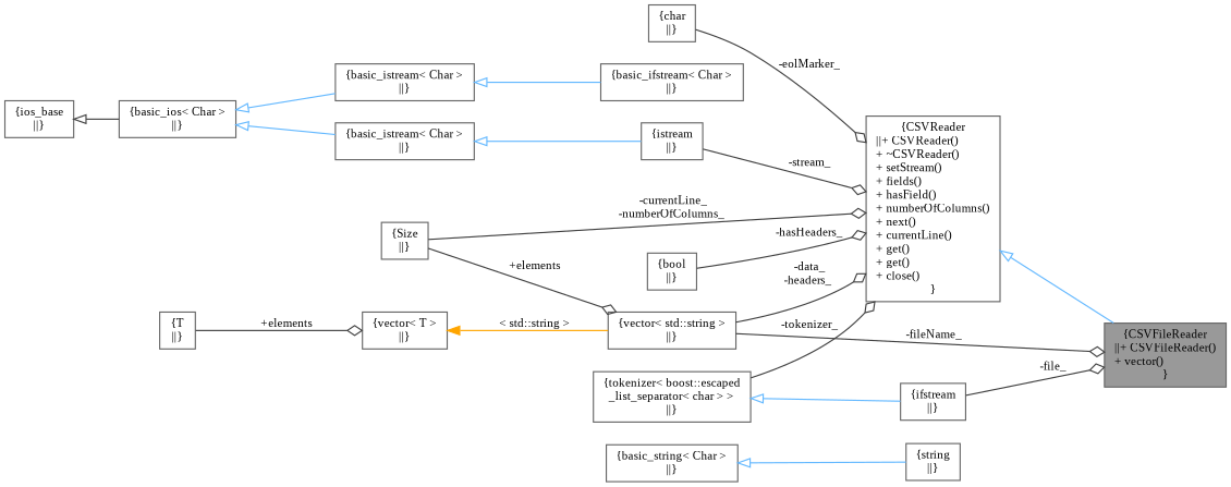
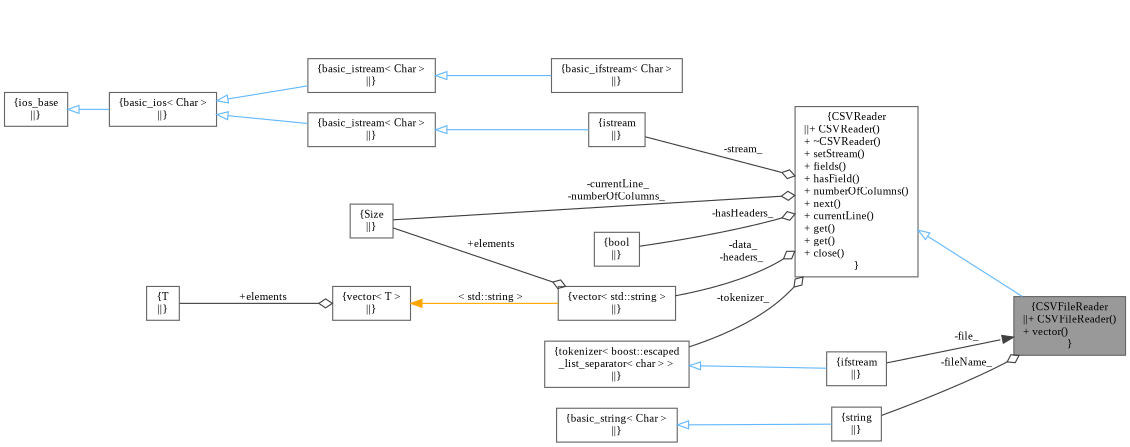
  digraph {
    fontname="Liberation Serif"
    rankdir=LR
    node [color=gray40 fillcolor=white fontname="Liberation Serif" fontsize=10 shape=box style=filled]
    edge [color=grey25 fontname="Liberation Serif" fontsize=10 labelfontname=Helvetica labelfontsize=10 style=solid arrowhead=odiamond]
    n1 [fillcolor=grey60 fontcolor=black height=0.2 label="{CSVFileReader\n||+ CSVFileReader()\l+ vector()\l}" width=0.4]
    n2 [height=0.2 label="{CSVReader\n||+ CSVReader()\l+ ~CSVReader()\l+ setStream()\l+ fields()\l+ hasField()\l+ numberOfColumns()\l+ next()\l+ currentLine()\l+ get()\l+ get()\l+ close()\l}" width=0.4]
    n3 [height=0.2 label="{istream\n||}" width=0.4]
    n4 [height=0.2 label="{basic_istream\< Char \>\n||}" width=0.4]
    n5 [height=0.2 label="{basic_ios\< Char \>\n||}" width=0.4]
    n6 [height=0.2 label="{basic_istream\< Char \>\n||}" width=0.4]
    n7 [height=0.2 label="{basic_ifstream\< Char \>\n||}" width=0.4]
    n8 [height=0.2 label="{ios_base\n||}" width=0.4]
    n9 [height=0.2 label="{bool\n||}" width=0.4]
-   n10 [height=0.2 label="{char\n||}" width=0.4]
    n11 [height=0.2 label="{Size\n||}" width=0.4]
    n12 [height=0.2 label="{vector\< std::string \>\n||}" width=0.4]
    n13 [height=0.2 label="{tokenizer\< boost::escaped\l_list_separator\< char \> \>\n||}" width=0.4]
    n14 [height=0.2 label="{ifstream\n||}" width=0.4]
    n15 [height=0.2 label="{string\n||}" width=0.4]
    n16 [height=0.2 label="{basic_string\< Char \>\n||}" width=0.4]
    n17 [height=0.2 label="{vector\< T \>\n||}" width=0.4]
    n18 [height=0.2 label="{T\n||}" width=0.4]
    n2 -> n1 [arrowtail=onormal color=steelblue1 dir=back arrowhead=""]
    n3 -> n2 [label=" -stream_"]
    n4 -> n3 [arrowtail=onormal color=steelblue1 dir=back arrowhead=""]
    n5 -> n4 [arrowtail=onormal color=steelblue1 dir=back arrowhead=""]
    n5 -> n6 [arrowtail=onormal color=steelblue1 dir=back arrowhead=""]
    n6 -> n7 [arrowtail=onormal color=steelblue1 dir=back arrowhead=""]
-   n8 -> n5 [arrowtail=onormal dir=back arrowhead=""]
+   n8 -> n5 [arrowtail=onormal color=steelblue1 dir=back arrowhead=""]
    n9 -> n2 [label=" -hasHeaders_"]
-   n10 -> n2 [label=" -eolMarker_"]
    n11 -> n2 [label=" -currentLine_\n-numberOfColumns_"]
    n11 -> n12 [label=" +elements"]
    n12 -> n2 [label=" -data_\n-headers_"]
    n13 -> n2 [label=" -tokenizer_"]
    n13 -> n14 [arrowtail=onormal color=steelblue1 dir=back arrowhead=""]
-   n14 -> n1 [label=" -file_"]
-   n12 -> n1 [label=" -fileName_"]
+   n14 -> n1 [arrowhead=normal label=" -file_"]
+   n15 -> n1 [label=" -fileName_"]
    n16 -> n15 [arrowtail=onormal color=steelblue1 dir=back arrowhead=""]
    n17 -> n12 [color=orange dir=back label=" \< std::string \>" arrowhead=""]
    n18 -> n17 [label=" +elements"]
  }
